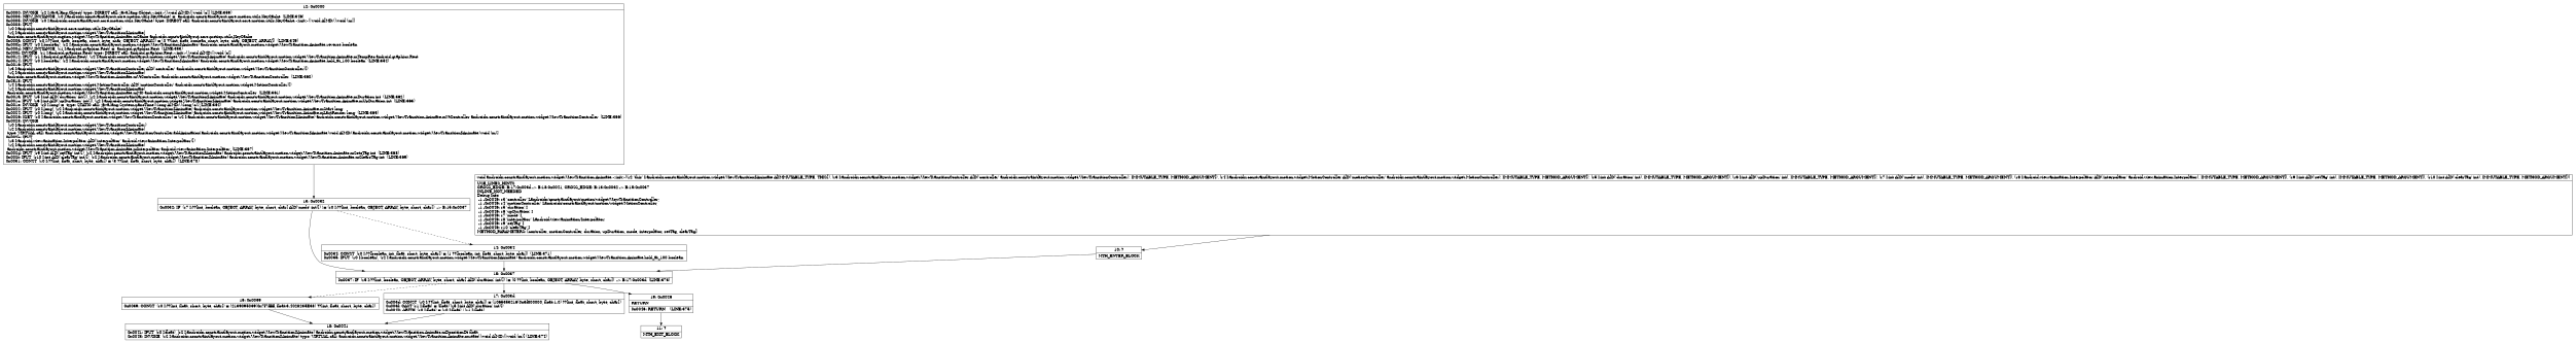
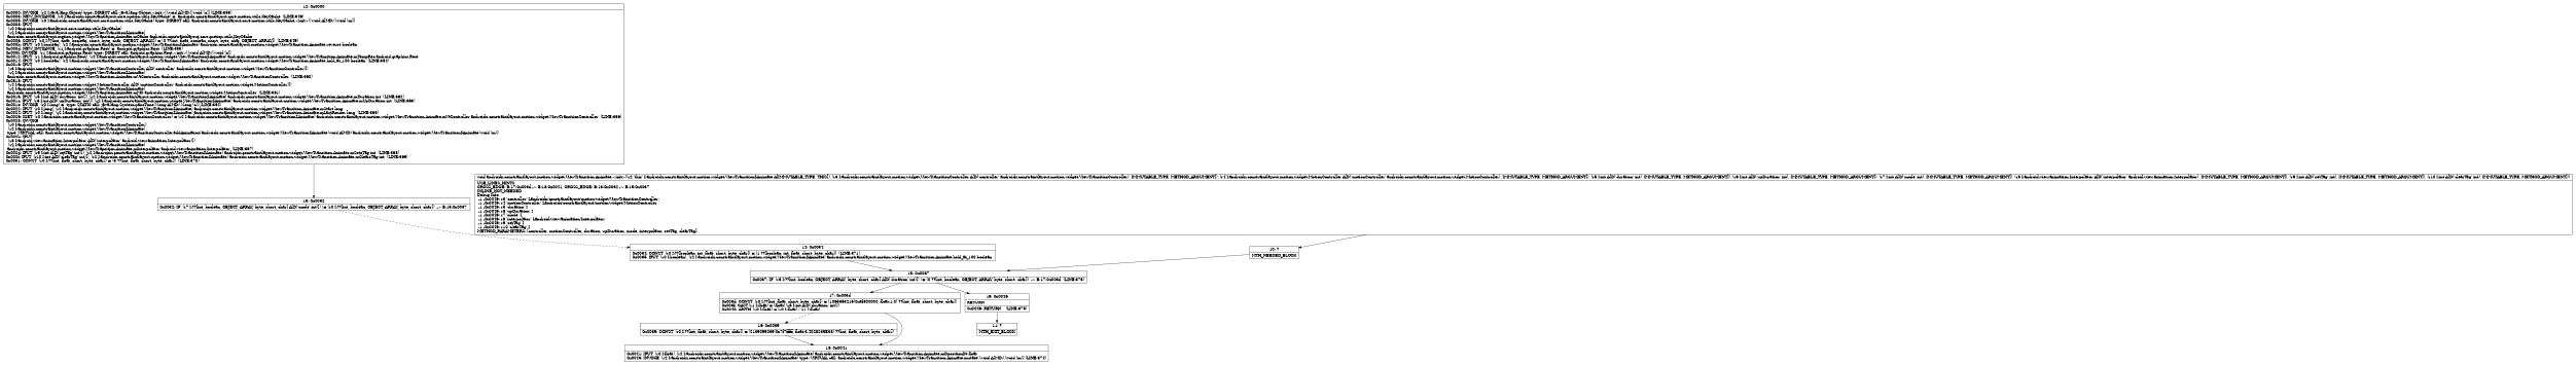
  digraph {
    node [shape=record]
-   n1 [label="{10\:\ ?|MTH_ENTER_BLOCK\l}"]
+   n1 [label="{10\:\ ?|MTH_NEEDED_BLOCK\l}"]
    n2 [label="{15\:\ 0x0037|0x0037: IF  (r5 I:??[int, boolean, OBJECT, ARRAY, byte, short, char] A[D('duration' int)]) != (0 ??[int, boolean, OBJECT, ARRAY, byte, short, char])  \-\> B:17:0x003d  (LINE:373)\l}"]
    n3 [label="{12\:\ 0x0000|0x0000: INVOKE  (r2 I:java.lang.Object) type: DIRECT call: java.lang.Object.\<init\>():void A[MD:():void (c)] (LINE:359)\l0x0003: NEW_INSTANCE  (r0 I:androidx.constraintlayout.core.motion.utils.KeyCache) =  androidx.constraintlayout.core.motion.utils.KeyCache  (LINE:346)\l0x0005: INVOKE  (r0 I:androidx.constraintlayout.core.motion.utils.KeyCache) type: DIRECT call: androidx.constraintlayout.core.motion.utils.KeyCache.\<init\>():void A[MD:():void (m)]\l0x0008: IPUT  \l  (r0 I:androidx.constraintlayout.core.motion.utils.KeyCache)\l  (r2 I:androidx.constraintlayout.motion.widget.ViewTransition$Animate)\l androidx.constraintlayout.motion.widget.ViewTransition.Animate.mCache androidx.constraintlayout.core.motion.utils.KeyCache \l0x000a: CONST  (r0 I:??[int, float, boolean, short, byte, char, OBJECT, ARRAY]) = (0 ??[int, float, boolean, short, byte, char, OBJECT, ARRAY])  (LINE:349)\l0x000b: IPUT  (r0 I:boolean), (r2 I:androidx.constraintlayout.motion.widget.ViewTransition$Animate) androidx.constraintlayout.motion.widget.ViewTransition.Animate.reverse boolean \l0x000d: NEW_INSTANCE  (r1 I:android.graphics.Rect) =  android.graphics.Rect  (LINE:353)\l0x000f: INVOKE  (r1 I:android.graphics.Rect) type: DIRECT call: android.graphics.Rect.\<init\>():void A[MD:():void (c)]\l0x0012: IPUT  (r1 I:android.graphics.Rect), (r2 I:androidx.constraintlayout.motion.widget.ViewTransition$Animate) androidx.constraintlayout.motion.widget.ViewTransition.Animate.mTempRec android.graphics.Rect \l0x0014: IPUT  (r0 I:boolean), (r2 I:androidx.constraintlayout.motion.widget.ViewTransition$Animate) androidx.constraintlayout.motion.widget.ViewTransition.Animate.hold_at_100 boolean  (LINE:354)\l0x0016: IPUT  \l  (r3 I:androidx.constraintlayout.motion.widget.ViewTransitionController A[D('controller' androidx.constraintlayout.motion.widget.ViewTransitionController)])\l  (r2 I:androidx.constraintlayout.motion.widget.ViewTransition$Animate)\l androidx.constraintlayout.motion.widget.ViewTransition.Animate.mVtController androidx.constraintlayout.motion.widget.ViewTransitionController  (LINE:360)\l0x0818: IPUT  \l  (r4 I:androidx.constraintlayout.motion.widget.MotionController A[D('motionController' androidx.constraintlayout.motion.widget.MotionController)])\l  (r2 I:androidx.constraintlayout.motion.widget.ViewTransition$Animate)\l androidx.constraintlayout.motion.widget.ViewTransition.Animate.mMC androidx.constraintlayout.motion.widget.MotionController  (LINE:361)\l0x001a: IPUT  (r5 I:int A[D('duration' int)]), (r2 I:androidx.constraintlayout.motion.widget.ViewTransition$Animate) androidx.constraintlayout.motion.widget.ViewTransition.Animate.mDuration int  (LINE:362)\l0x001c: IPUT  (r6 I:int A[D('upDuration' int)]), (r2 I:androidx.constraintlayout.motion.widget.ViewTransition$Animate) androidx.constraintlayout.motion.widget.ViewTransition.Animate.mUpDuration int  (LINE:363)\l0x001e: INVOKE  (r0 I:long) =  type: STATIC call: java.lang.System.nanoTime():long A[MD:():long (c)] (LINE:364)\l0x0022: IPUT  (r0 I:long), (r2 I:androidx.constraintlayout.motion.widget.ViewTransition$Animate) androidx.constraintlayout.motion.widget.ViewTransition.Animate.mStart long \l0x0024: IPUT  (r0 I:long), (r2 I:androidx.constraintlayout.motion.widget.ViewTransition$Animate) androidx.constraintlayout.motion.widget.ViewTransition.Animate.mLastRender long  (LINE:365)\l0x0026: IGET  (r0 I:androidx.constraintlayout.motion.widget.ViewTransitionController) = (r2 I:androidx.constraintlayout.motion.widget.ViewTransition$Animate) androidx.constraintlayout.motion.widget.ViewTransition.Animate.mVtController androidx.constraintlayout.motion.widget.ViewTransitionController  (LINE:366)\l0x0028: INVOKE  \l  (r0 I:androidx.constraintlayout.motion.widget.ViewTransitionController)\l  (r2 I:androidx.constraintlayout.motion.widget.ViewTransition$Animate)\l type: VIRTUAL call: androidx.constraintlayout.motion.widget.ViewTransitionController.addAnimation(androidx.constraintlayout.motion.widget.ViewTransition$Animate):void A[MD:(androidx.constraintlayout.motion.widget.ViewTransition$Animate):void (m)]\l0x002b: IPUT  \l  (r8 I:android.view.animation.Interpolator A[D('interpolator' android.view.animation.Interpolator)])\l  (r2 I:androidx.constraintlayout.motion.widget.ViewTransition$Animate)\l androidx.constraintlayout.motion.widget.ViewTransition.Animate.mInterpolator android.view.animation.Interpolator  (LINE:367)\l0x002d: IPUT  (r9 I:int A[D('setTag' int)]), (r2 I:androidx.constraintlayout.motion.widget.ViewTransition$Animate) androidx.constraintlayout.motion.widget.ViewTransition.Animate.mSetsTag int  (LINE:368)\l0x002f: IPUT  (r10 I:int A[D('clearTag' int)]), (r2 I:androidx.constraintlayout.motion.widget.ViewTransition$Animate) androidx.constraintlayout.motion.widget.ViewTransition.Animate.mClearsTag int  (LINE:369)\l0x0031: CONST  (r0 I:??[int, float, short, byte, char]) = (3 ??[int, float, short, byte, char])  (LINE:370)\l}"]
    n4 [label="{13\:\ 0x0032|0x0032: IF  (r7 I:??[int, boolean, OBJECT, ARRAY, byte, short, char] A[D('mode' int)]) != (r0 I:??[int, boolean, OBJECT, ARRAY, byte, short, char])  \-\> B:15:0x0037 \l}"]
    n5 [label="{14\:\ 0x0034|0x0034: CONST  (r0 I:??[boolean, int, float, short, byte, char]) = (1 ??[boolean, int, float, short, byte, char])  (LINE:371)\l0x0035: IPUT  (r0 I:boolean), (r2 I:androidx.constraintlayout.motion.widget.ViewTransition$Animate) androidx.constraintlayout.motion.widget.ViewTransition.Animate.hold_at_100 boolean \l}"]
    n6 [label="{16\:\ 0x0039|0x0039: CONST  (r0 I:??[int, float, short, byte, char]) = (2139095039(0x7f7fffff, float:3.4028235E38) ??[int, float, short, byte, char]) \l}"]
    n7 [label="{17\:\ 0x003d|0x003d: CONST  (r0 I:??[int, float, short, byte, char]) = (1065353216(0x3f800000, float:1.0) ??[int, float, short, byte, char]) \l0x003f: CAST (r1 I:float) = (float) (r5 I:int A[D('duration' int)]) \l0x0040: ARITH  (r0 I:float) = (r0 I:float) \/ (r1 I:float) \l}"]
    n8 [label="{19\:\ 0x0046|RETURN\l|0x0046: RETURN    (LINE:375)\l}"]
    n9 [label="{18\:\ 0x0041|0x0041: IPUT  (r0 I:float), (r2 I:androidx.constraintlayout.motion.widget.ViewTransition$Animate) androidx.constraintlayout.motion.widget.ViewTransition.Animate.mDpositionDt float \l0x0043: INVOKE  (r2 I:androidx.constraintlayout.motion.widget.ViewTransition$Animate) type: VIRTUAL call: androidx.constraintlayout.motion.widget.ViewTransition.Animate.mutate():void A[MD:():void (m)] (LINE:374)\l}"]
    n10 [label="{11\:\ ?|MTH_EXIT_BLOCK\l}"]
    n11 [label="{void androidx.constraintlayout.motion.widget.ViewTransition.Animate.\<init\>((r2 'this' I:androidx.constraintlayout.motion.widget.ViewTransition$Animate A[IMMUTABLE_TYPE, THIS]), (r3 I:androidx.constraintlayout.motion.widget.ViewTransitionController A[D('controller' androidx.constraintlayout.motion.widget.ViewTransitionController), IMMUTABLE_TYPE, METHOD_ARGUMENT]), (r4 I:androidx.constraintlayout.motion.widget.MotionController A[D('motionController' androidx.constraintlayout.motion.widget.MotionController), IMMUTABLE_TYPE, METHOD_ARGUMENT]), (r5 I:int A[D('duration' int), IMMUTABLE_TYPE, METHOD_ARGUMENT]), (r6 I:int A[D('upDuration' int), IMMUTABLE_TYPE, METHOD_ARGUMENT]), (r7 I:int A[D('mode' int), IMMUTABLE_TYPE, METHOD_ARGUMENT]), (r8 I:android.view.animation.Interpolator A[D('interpolator' android.view.animation.Interpolator), IMMUTABLE_TYPE, METHOD_ARGUMENT]), (r9 I:int A[D('setTag' int), IMMUTABLE_TYPE, METHOD_ARGUMENT]), (r10 I:int A[D('clearTag' int), IMMUTABLE_TYPE, METHOD_ARGUMENT]))  | USE_LINES_HINTS\lCROSS_EDGE: B:17:0x003d \-\> B:18:0x0041, CROSS_EDGE: B:13:0x0032 \-\> B:15:0x0037\lINLINE_NOT_NEEDED\lDebug Info:\l  \-1 \-0x0046: r3 'controller' Landroidx\/constraintlayout\/motion\/widget\/ViewTransitionController;\l  \-1 \-0x0046: r4 'motionController' Landroidx\/constraintlayout\/motion\/widget\/MotionController;\l  \-1 \-0x0046: r5 'duration' I\l  \-1 \-0x0046: r6 'upDuration' I\l  \-1 \-0x0046: r7 'mode' I\l  \-1 \-0x0046: r8 'interpolator' Landroid\/view\/animation\/Interpolator;\l  \-1 \-0x0046: r9 'setTag' I\l  \-1 \-0x0046: r10 'clearTag' I\lMETHOD_PARAMETERS: [controller, motionController, duration, upDuration, mode, interpolator, setTag, clearTag]\l}"]
    n1 -> n2
-   n2 -> n6 [style=dashed]
+   n7 -> n6 [style=dashed]
    n2 -> n7
    n2 -> n8
    n3 -> n4
-   n4 -> n2
    n4 -> n5 [style=dashed]
    n5 -> n2
    n6 -> n9
    n7 -> n9
    n8 -> n10
    n11 -> n1
  }
